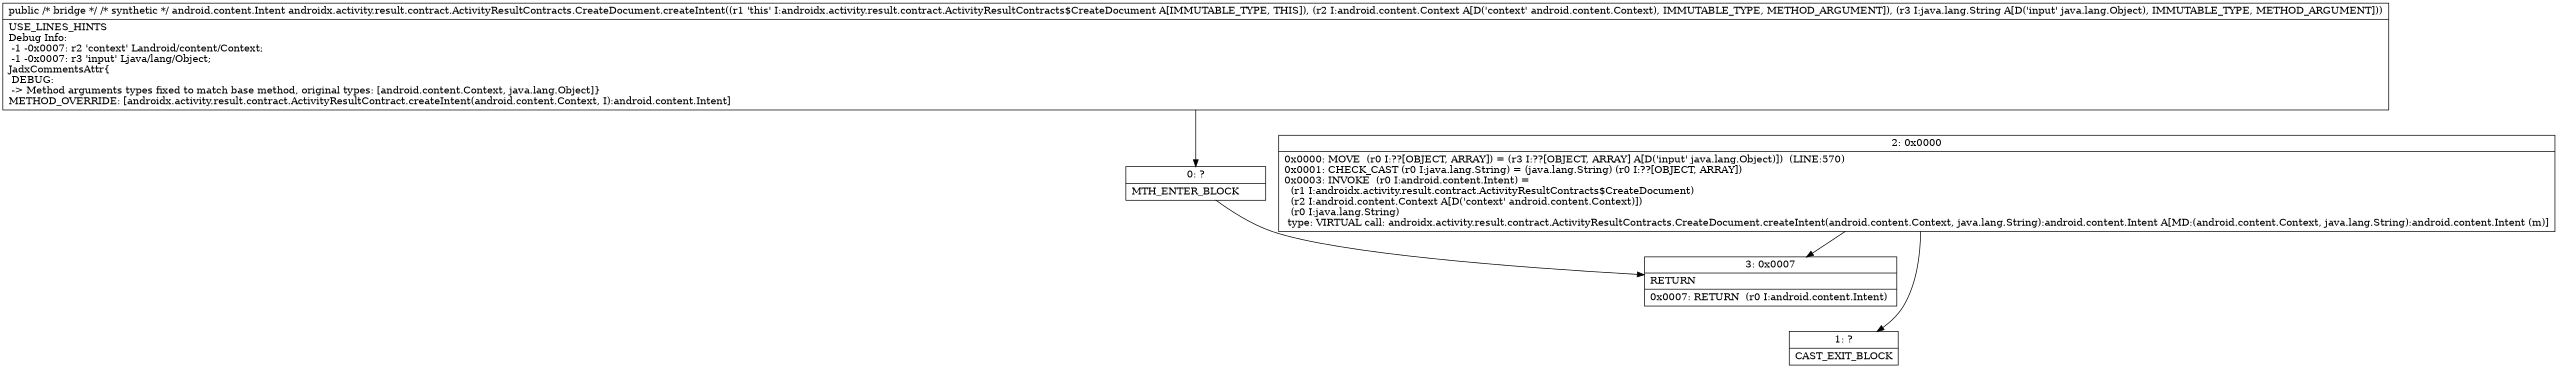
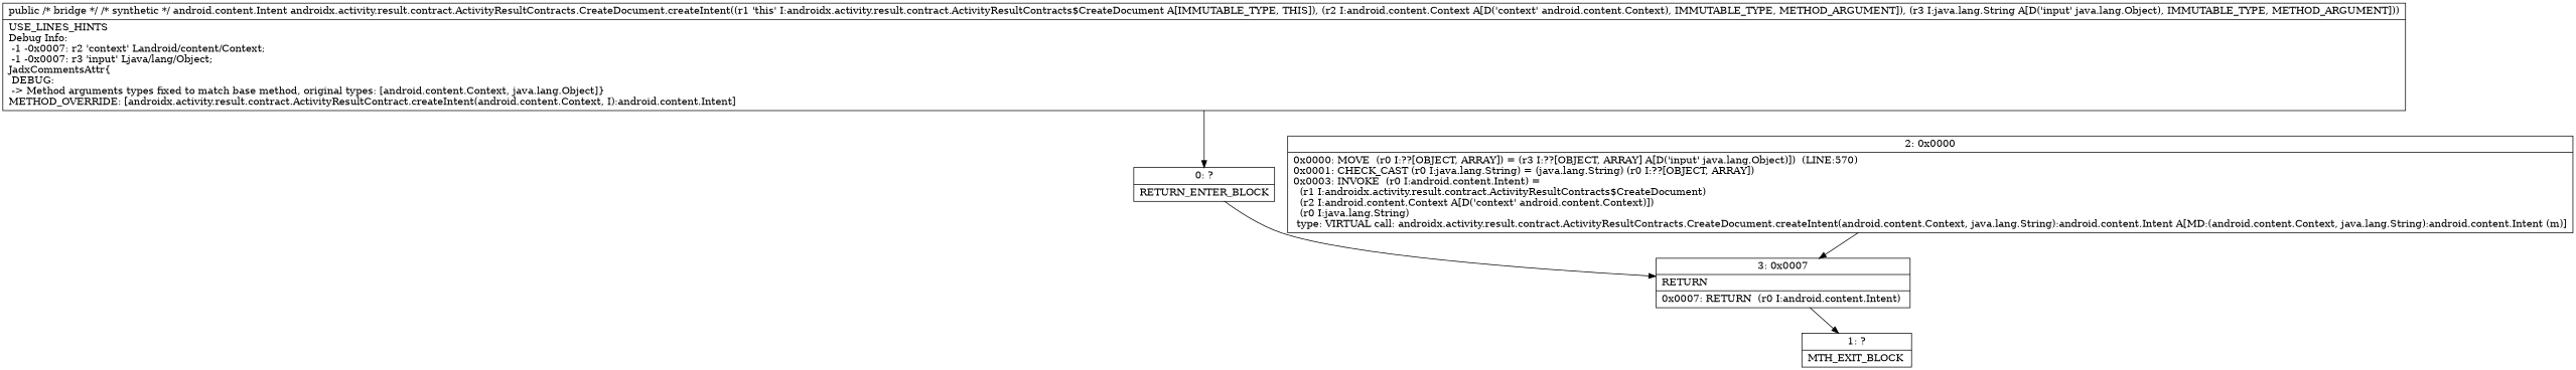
  digraph {
    node [shape=record]
-   n1 [label="{0\:\ ?|MTH_ENTER_BLOCK\l}"]
+   n1 [label="{0\:\ ?|RETURN_ENTER_BLOCK\l}"]
    n2 [label="{3\:\ 0x0007|RETURN\l|0x0007: RETURN  (r0 I:android.content.Intent) \l}"]
    n3 [label="{2\:\ 0x0000|0x0000: MOVE  (r0 I:??[OBJECT, ARRAY]) = (r3 I:??[OBJECT, ARRAY] A[D('input' java.lang.Object)])  (LINE:570)\l0x0001: CHECK_CAST (r0 I:java.lang.String) = (java.lang.String) (r0 I:??[OBJECT, ARRAY]) \l0x0003: INVOKE  (r0 I:android.content.Intent) = \l  (r1 I:androidx.activity.result.contract.ActivityResultContracts$CreateDocument)\l  (r2 I:android.content.Context A[D('context' android.content.Context)])\l  (r0 I:java.lang.String)\l type: VIRTUAL call: androidx.activity.result.contract.ActivityResultContracts.CreateDocument.createIntent(android.content.Context, java.lang.String):android.content.Intent A[MD:(android.content.Context, java.lang.String):android.content.Intent (m)]\l}"]
-   n4 [label="{1\:\ ?|CAST_EXIT_BLOCK\l}"]
+   n4 [label="{1\:\ ?|MTH_EXIT_BLOCK\l}"]
    n5 [label="{public \/* bridge *\/ \/* synthetic *\/ android.content.Intent androidx.activity.result.contract.ActivityResultContracts.CreateDocument.createIntent((r1 'this' I:androidx.activity.result.contract.ActivityResultContracts$CreateDocument A[IMMUTABLE_TYPE, THIS]), (r2 I:android.content.Context A[D('context' android.content.Context), IMMUTABLE_TYPE, METHOD_ARGUMENT]), (r3 I:java.lang.String A[D('input' java.lang.Object), IMMUTABLE_TYPE, METHOD_ARGUMENT]))  | USE_LINES_HINTS\lDebug Info:\l  \-1 \-0x0007: r2 'context' Landroid\/content\/Context;\l  \-1 \-0x0007: r3 'input' Ljava\/lang\/Object;\lJadxCommentsAttr\{\l DEBUG: \l \-\> Method arguments types fixed to match base method, original types: [android.content.Context, java.lang.Object]\}\lMETHOD_OVERRIDE: [androidx.activity.result.contract.ActivityResultContract.createIntent(android.content.Context, I):android.content.Intent]\l}"]
    n1 -> n2
-   n3 -> n4
+   n2 -> n4
    n3 -> n2
    n5 -> n1
  }
